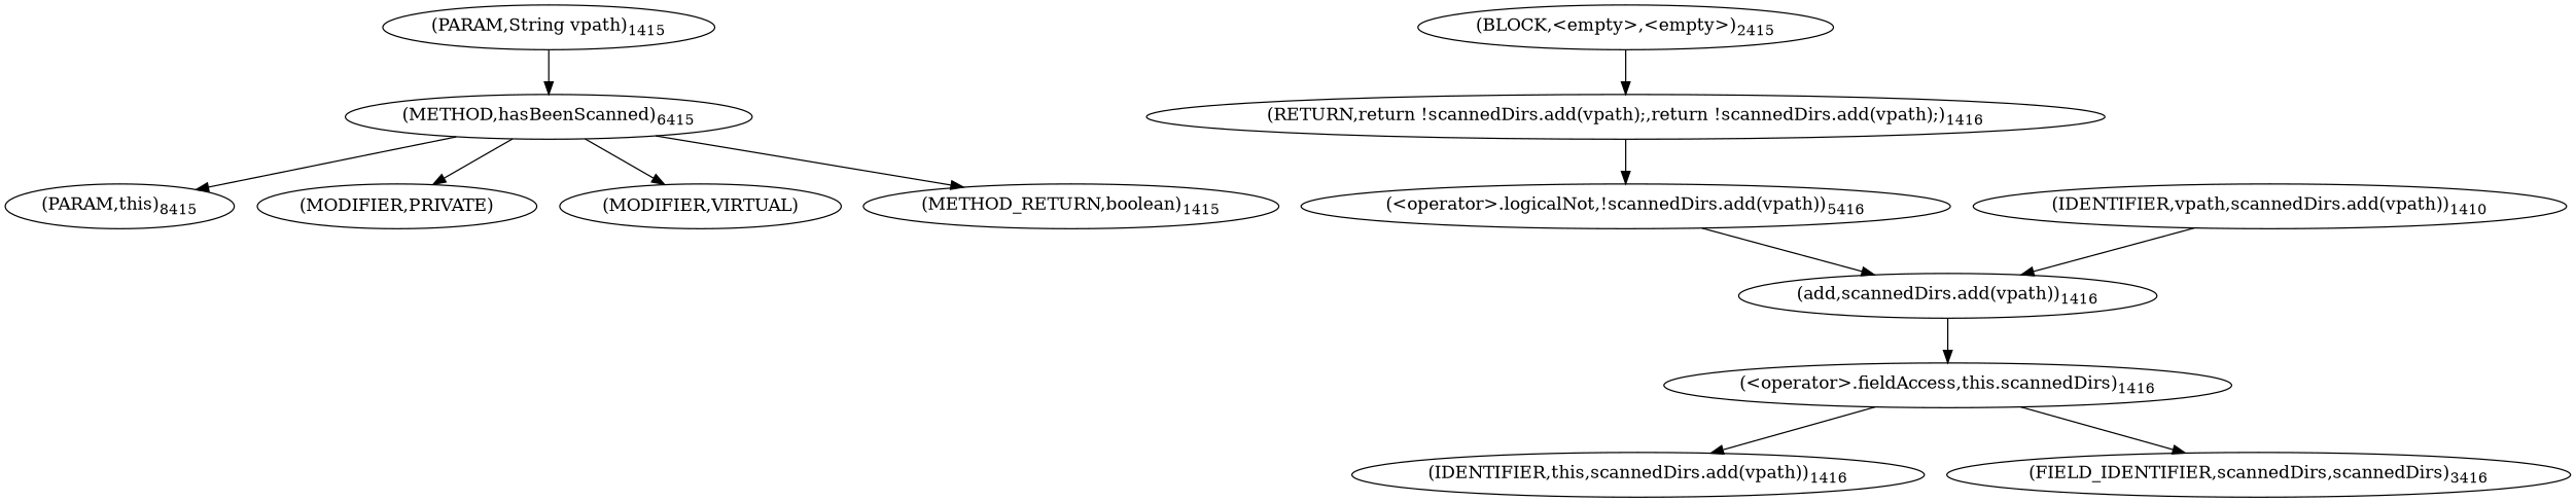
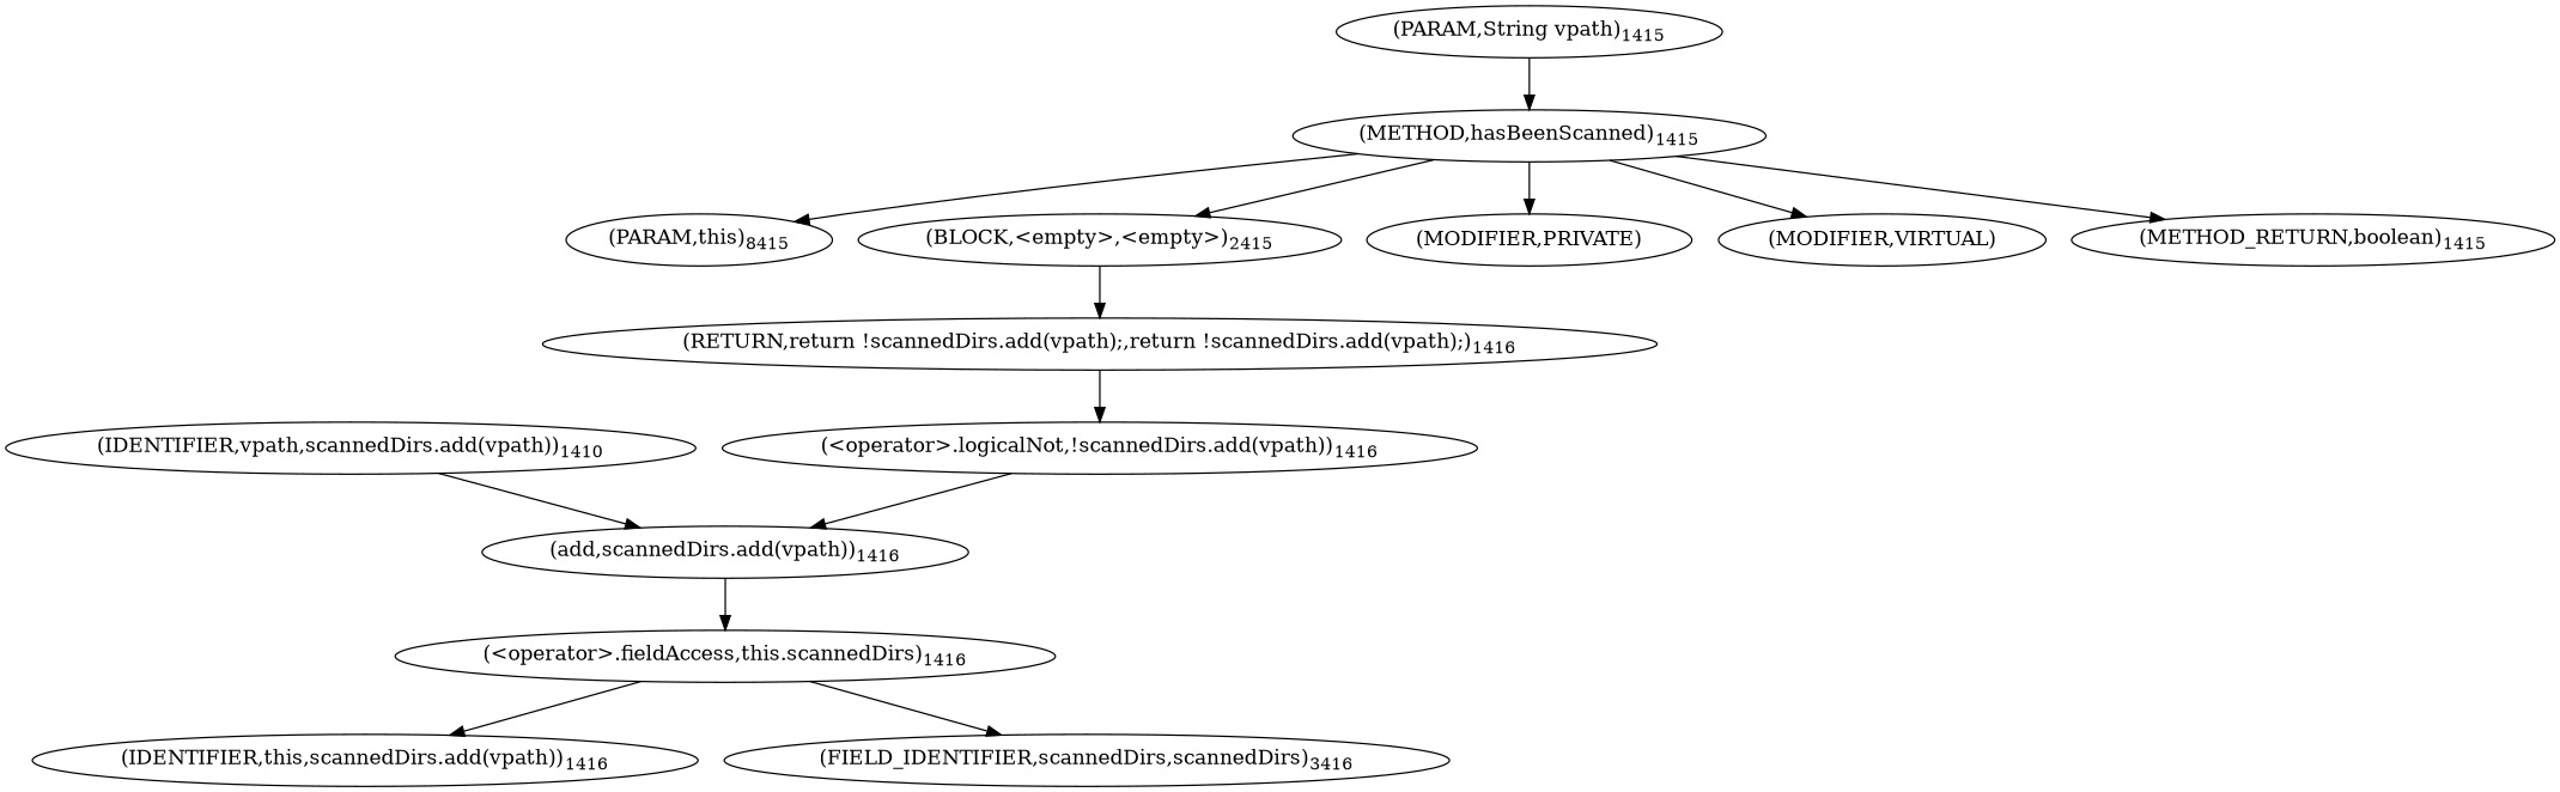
  digraph {
-   n1 [label=<(METHOD,hasBeenScanned)<SUB>6415</SUB>>]
+   n1 [label=<(METHOD,hasBeenScanned)<SUB>1415</SUB>>]
    n2 [label=<(PARAM,this)<SUB>8415</SUB>>]
    n3 [label=<(BLOCK,&lt;empty&gt;,&lt;empty&gt;)<SUB>2415</SUB>>]
    n4 [label=<(MODIFIER,PRIVATE)>]
    n5 [label=<(MODIFIER,VIRTUAL)>]
    n6 [label=<(METHOD_RETURN,boolean)<SUB>1415</SUB>>]
    n7 [label=<(PARAM,String vpath)<SUB>1415</SUB>>]
    n8 [label=<(RETURN,return !scannedDirs.add(vpath);,return !scannedDirs.add(vpath);)<SUB>1416</SUB>>]
-   n9 [label=<(&lt;operator&gt;.logicalNot,!scannedDirs.add(vpath))<SUB>5416</SUB>>]
+   n9 [label=<(&lt;operator&gt;.logicalNot,!scannedDirs.add(vpath))<SUB>1416</SUB>>]
    n10 [label=<(add,scannedDirs.add(vpath))<SUB>1416</SUB>>]
    n11 [label=<(&lt;operator&gt;.fieldAccess,this.scannedDirs)<SUB>1416</SUB>>]
    n12 [label=<(IDENTIFIER,this,scannedDirs.add(vpath))<SUB>1416</SUB>>]
    n13 [label=<(FIELD_IDENTIFIER,scannedDirs,scannedDirs)<SUB>3416</SUB>>]
    n14 [label=<(IDENTIFIER,vpath,scannedDirs.add(vpath))<SUB>1410</SUB>>]
    n1 -> n2
+   n1 -> n3
    n1 -> n4
    n1 -> n5
    n1 -> n6
    n3 -> n8
    n7 -> n1
    n8 -> n9
    n9 -> n10
    n10 -> n11
    n11 -> n12
    n11 -> n13
    n14 -> n10
  }
